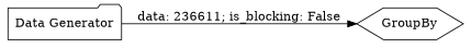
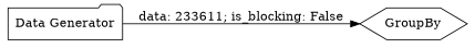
  digraph {
    rankdir=LR
    n1 [label="Data Generator" shape=folder]
    n2 [label=GroupBy shape=hexagon]
-   n1 -> n2 [label="data: 236611; is_blocking: False" style=solid]
+   n1 -> n2 [label="data: 233611; is_blocking: False" style=solid]
  }
